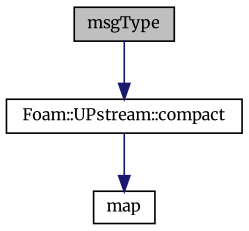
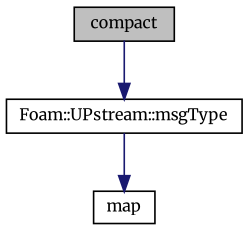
  digraph {
    fontname=Merriweather
    rankdir=TB
    node [color=black fontname=Merriweather fontsize=10 shape=record]
    edge [color=midnightblue fontname=Merriweather fontsize=10 labelfontname=Helvetica labelfontsize=10 style=solid]
-   n1 [fillcolor=grey75 fontcolor=black height=0.2 label=msgType style=filled width=0.4]
-   n2 [height=0.2 label="Foam::UPstream::compact" width=0.4]
+   n1 [fillcolor=grey75 fontcolor=black height=0.2 label=compact style=filled width=0.4]
+   n2 [height=0.2 label="Foam::UPstream::msgType" width=0.4]
    n3 [height=0.2 label=map width=0.4]
    n1 -> n2
    n2 -> n3
  }
